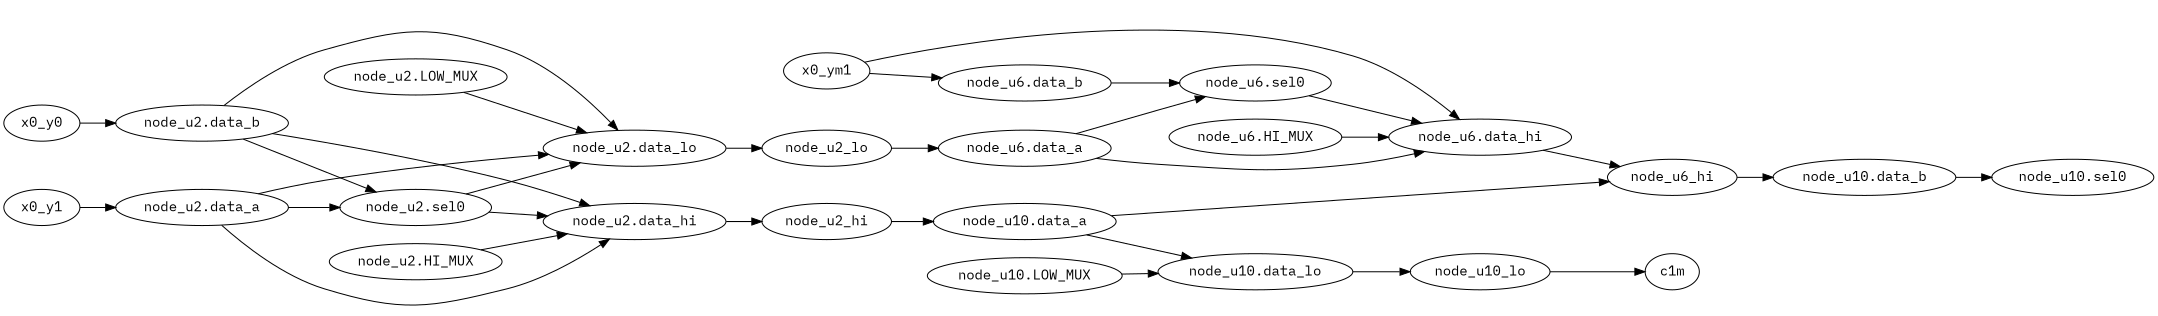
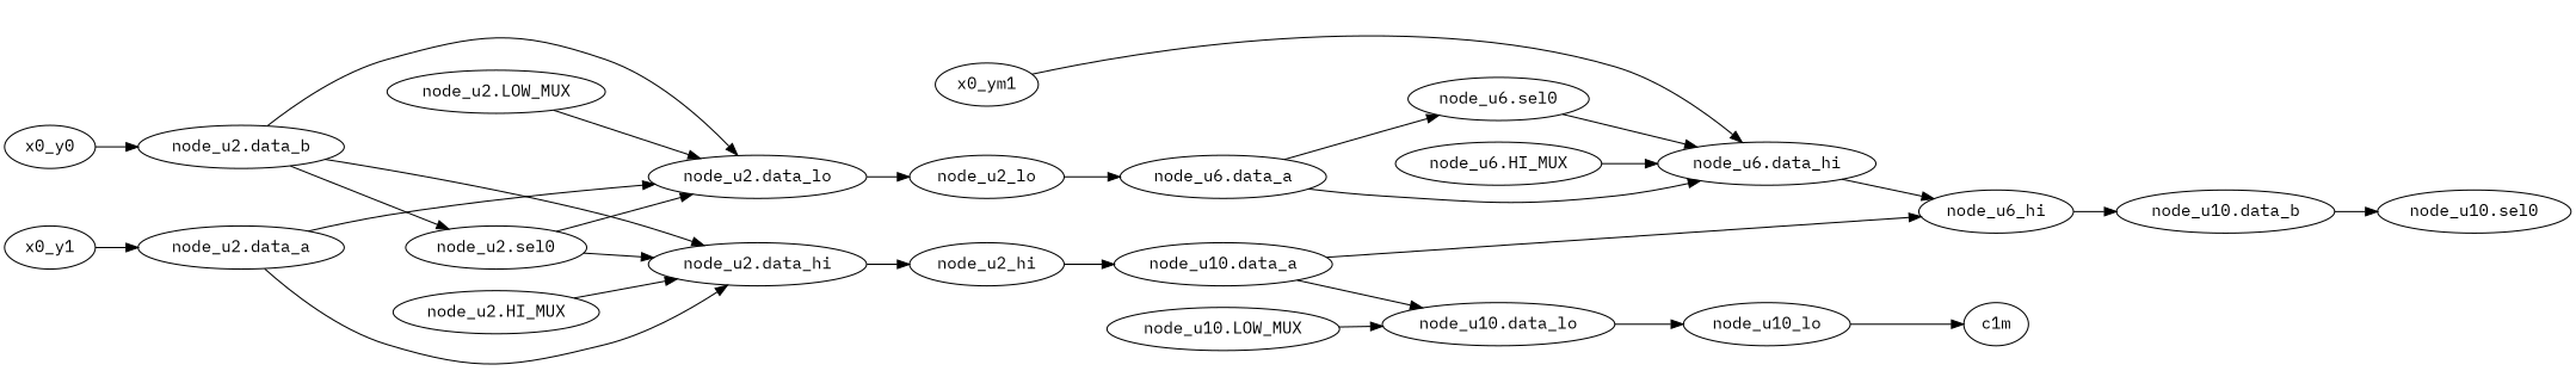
  strict digraph {
    fontname="IBM Plex Mono"
    rankdir=LR
    node [complexity=5 fontname="IBM Plex Mono" importance=8.20019002216 rank=0.745471820196]
    edge [fontname="IBM Plex Mono"]
    x0_y1 [complexity=11]
    "node_u2.data_a" [complexity=11 importance=8.19599727381 rank=0.745090661255]
    "node_u2.data_lo" [complexity=8 importance=1.36250548163 rank=0.170313185204]
    "node_u2.sel0" [complexity=9 importance=4.09485394177 rank=0.454983771308]
    "node_u2.data_hi" [importance=0.21906690671 rank=0.043813381342]
    node_u2_lo [complexity=8 importance=1.35280947976 rank=0.169101184969]
    node_u2_hi [importance=0.209370904836 rank=0.0418741809673]
    x0_y0 [complexity=11]
    "node_u2.data_b" [complexity=11 importance=8.19599727381 rank=0.745090661255]
    "node_u6.data_a" [complexity=8 importance=1.34376924216 rank=0.16797115527]
    "node_u6.data_hi" [importance=0.2198617642 rank=0.04397235284]
    "node_u6.sel0" [complexity=6 importance=0.667528393851 rank=0.111254732309]
    node_u6_hi [importance=0.209711530079 rank=0.0419423060158]
    "node_u10.data_b" [importance=0.200444426643 rank=0.0400888853285]
-   "node_u6.data_b" [complexity=8 importance=1.34134617796 rank=0.167668272245]
    "node_u6.HI_MUX" [complexity=7 importance=0.443916276748 rank=0.063416610964]
    "node_u10.sel0" [complexity=3 importance=0.0958091063917 rank=0.0319363687972]
    "node_u10.data_lo" [complexity=2 importance=0.0290771011215 rank=0.0145385505608]
    node_u10_lo [complexity=2 importance=0.0184502598506 rank=0.00922512992529]
    c1m [complexity=0 importance=0.00894468120601 rank=0.0]
    "node_u10.LOW_MUX" [complexity=4 importance=0.0623469505909 rank=0.0155867376477]
    "node_u10.data_a" [importance=0.200330667242 rank=0.0400661334483]
    "node_u2.HI_MUX" [complexity=7 importance=0.442326561768 rank=0.063189508824]
    "node_u2.LOW_MUX" [complexity=10 importance=2.72920371161 rank=0.272920371161]
    x0_ym1 [complexity=8 importance=1.34553892631 rank=0.168192365789]
    x0_y1 -> "node_u2.data_a"
    "node_u2.data_a" -> "node_u2.data_lo"
-   "node_u2.data_a" -> "node_u2.sel0"
    "node_u2.data_a" -> "node_u2.data_hi"
    "node_u2.data_lo" -> node_u2_lo
    "node_u2.sel0" -> "node_u2.data_lo"
    "node_u2.sel0" -> "node_u2.data_hi"
    "node_u2.data_hi" -> node_u2_hi
    node_u2_lo -> "node_u6.data_a"
    node_u2_hi -> "node_u10.data_a"
    x0_y0 -> "node_u2.data_b"
    "node_u2.data_b" -> "node_u2.data_lo"
    "node_u2.data_b" -> "node_u2.sel0"
    "node_u2.data_b" -> "node_u2.data_hi"
    "node_u6.data_a" -> "node_u6.data_hi"
    "node_u6.data_a" -> "node_u6.sel0"
    "node_u6.data_hi" -> node_u6_hi
    "node_u6.sel0" -> "node_u6.data_hi"
    node_u6_hi -> "node_u10.data_b"
    "node_u10.data_b" -> "node_u10.sel0"
-   "node_u6.data_b" -> "node_u6.sel0"
    "node_u6.HI_MUX" -> "node_u6.data_hi"
    "node_u10.data_lo" -> node_u10_lo
    node_u10_lo -> c1m
    "node_u10.LOW_MUX" -> "node_u10.data_lo"
    "node_u10.data_a" -> node_u6_hi
    "node_u10.data_a" -> "node_u10.data_lo"
    "node_u2.HI_MUX" -> "node_u2.data_hi"
    "node_u2.LOW_MUX" -> "node_u2.data_lo"
    x0_ym1 -> "node_u6.data_hi"
-   x0_ym1 -> "node_u6.data_b"
  }
